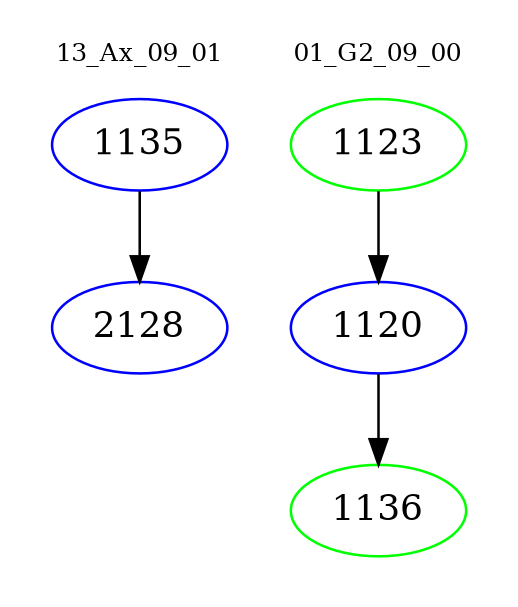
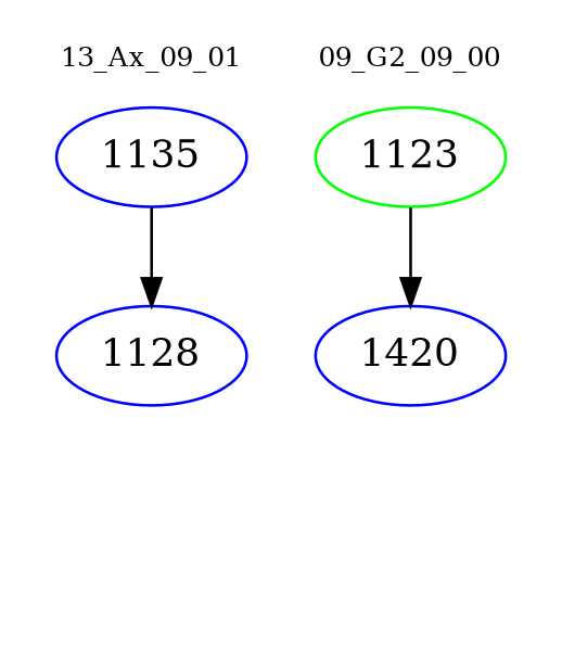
  digraph {
    node [color=blue]
    edge [color=black]
    n1 [label=1135]
-   n2 [label=2128]
+   n2 [label=1128]
    n3 [color=green label=1123]
-   n4 [label=1120]
-   n5 [color=green label=1136]
+   n4 [label=1420]
    subgraph cluster_1 {
      color=white
      fontsize=10
      label="13_Ax_09_01"
      n1
      n2
    }
    subgraph cluster_2 {
      color=white
      fontsize=10
-     label="01_G2_09_00"
+     label="09_G2_09_00"
      n3
      n4
-     n5
    }
    n1 -> n2
    n3 -> n4
-   n4 -> n5
  }
